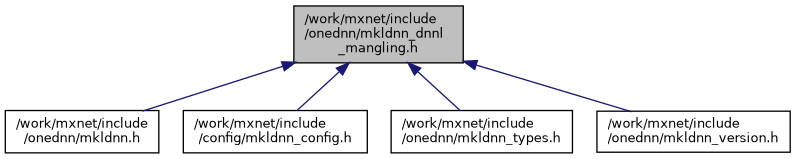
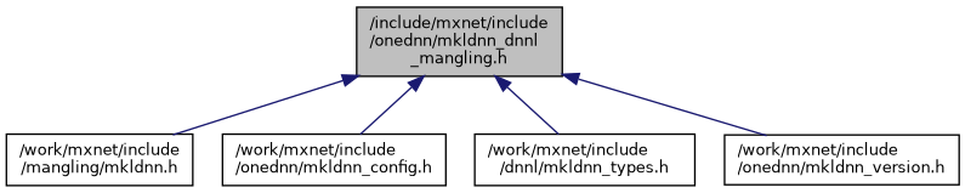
  digraph {
    node [color=black fillcolor=white fontname=Helvetica fontsize=10 shape=record style=filled]
    edge [color=midnightblue dir=back fontname=Helvetica fontsize=10 labelfontname=Helvetica labelfontsize=10 style=solid]
-   n1 [fillcolor=grey75 fontcolor=black height=0.2 label="/work/mxnet/include\l/onednn/mkldnn_dnnl\l_mangling.h" width=0.4]
-   n2 [height=0.2 label="/work/mxnet/include\l/onednn/mkldnn.h" width=0.4]
-   n3 [height=0.2 label="/work/mxnet/include\l/config/mkldnn_config.h" width=0.4]
-   n4 [height=0.2 label="/work/mxnet/include\l/onednn/mkldnn_types.h" width=0.4]
+   n1 [fillcolor=grey75 fontcolor=black height=0.2 label="/include/mxnet/include\l/onednn/mkldnn_dnnl\l_mangling.h" width=0.4]
+   n2 [height=0.2 label="/work/mxnet/include\l/mangling/mkldnn.h" width=0.4]
+   n3 [height=0.2 label="/work/mxnet/include\l/onednn/mkldnn_config.h" width=0.4]
+   n4 [height=0.2 label="/work/mxnet/include\l/dnnl/mkldnn_types.h" width=0.4]
    n5 [height=0.2 label="/work/mxnet/include\l/onednn/mkldnn_version.h" width=0.4]
    n1 -> n2
    n1 -> n3
    n1 -> n4
    n1 -> n5
  }
